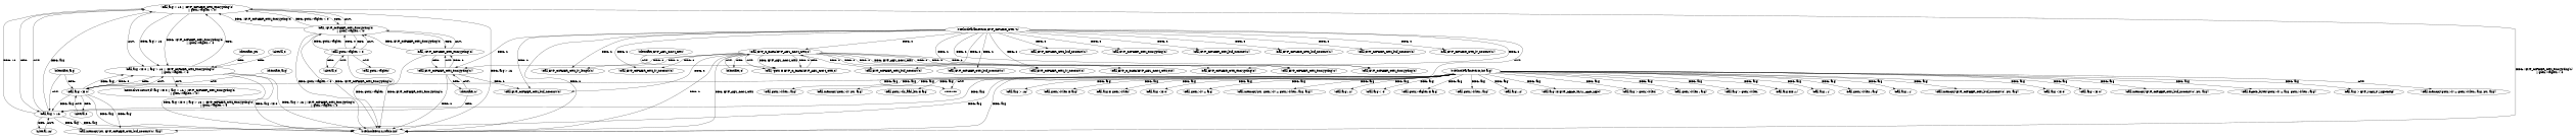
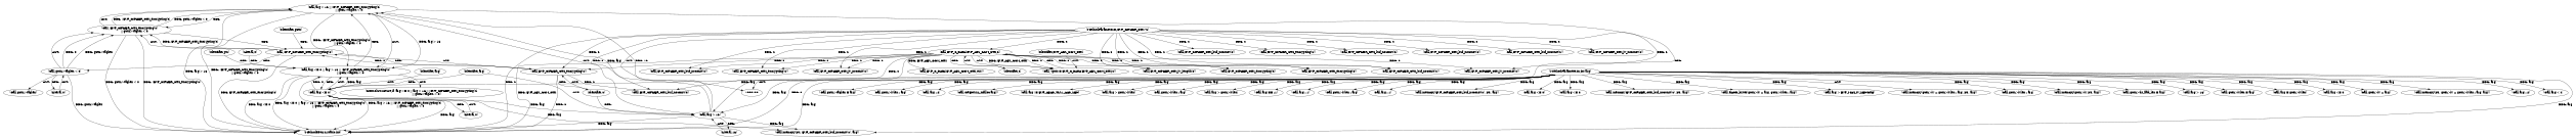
  digraph {
    n1 [label="(Call,arg > 16 || !EVP_CIPHER_CTX_encrypting(c)\n            || gctx->taglen < 0)"]
    n2 [label="(Call,arg > 16)"]
    n3 [label="(Call,!EVP_CIPHER_CTX_encrypting(c)\n            || gctx->taglen < 0)"]
    n4 [label="(Call,arg <= 0 || arg > 16 || !EVP_CIPHER_CTX_encrypting(c)\n            || gctx->taglen < 0)"]
    n5 [label="(MethodReturn,static int)"]
    n6 [label="(Literal,16)"]
    n7 [label="(Call,memcpy(ptr, EVP_CIPHER_CTX_buf_noconst(c), arg))"]
    n8 [label="(Call,!EVP_CIPHER_CTX_encrypting(c))"]
    n9 [label="(Call,gctx->taglen < 0)"]
    n10 [label="(Call,arg <= 0)"]
    n11 [label="(ControlStructure,if (arg <= 0 || arg > 16 || !EVP_CIPHER_CTX_encrypting(c)\n            || gctx->taglen < 0))"]
    n12 [label="(Literal,0)"]
    n13 [label="(MethodParameterIn,int arg)"]
    n14 [label="(Call,gctx->ivlen - arg)"]
    n15 [label="(Call,arg - 2)"]
+   n16 [label="(Call,OPENSSL_malloc(arg))"]
    n17 [label="(Call,arg != EVP_AEAD_TLS1_AAD_LEN)"]
    n18 [label="(Call,arg > gctx->ivlen)"]
    n19 [label="(Call,gctx->ivlen - arg)"]
    n20 [label="(Call,arg > gctx->ivlen)"]
    n21 [label="(Call,arg == -1)"]
    n22 [label="(Call,arg - 1)"]
    n23 [label="(Call,gctx->ivlen - arg)"]
    n24 [label="(Call,arg - 1)"]
    n25 [label="(Call,memcpy(EVP_CIPHER_CTX_buf_noconst(c), ptr, arg))"]
    n26 [label="(Call,arg <= 0)"]
    n27 [label="(Call,arg <= 0)"]
    n28 [label="(Call,memcpy(EVP_CIPHER_CTX_buf_noconst(c), ptr, arg))"]
    n29 [label="(Call,RAND_bytes(gctx->iv + arg, gctx->ivlen - arg))"]
    n30 [label="(Call,arg > EVP_MAX_IV_LENGTH)"]
    n31 [label="(Call,memcpy(gctx->iv + gctx->ivlen - arg, ptr, arg))"]
    n32 [label="(Call,gctx->ivlen - arg)"]
    n33 [label="(Call,memcpy(gctx->iv, ptr, arg))"]
    n34 [label="(Call,gctx->tls_aad_len = arg)"]
    n35 [label="(Call,arg > 16)"]
    n36 [label="(Call,gctx->ivlen = arg)"]
    n37 [label="(Call,arg = gctx->ivlen)"]
    n38 [label="(Call,arg <= 0)"]
    n39 [label="(Call,gctx->iv + arg)"]
    n40 [label="(Call,memcpy(ptr, gctx->iv + gctx->ivlen - arg, arg))"]
    n41 [label="(Call,arg - 2)"]
    n42 [label="(Call,arg < 4)"]
    n43 [label="(Call,gctx->taglen = arg)"]
    1000108
    n45 [label="(Call,EVP_CIPHER_CTX_encrypting(c))"]
    n46 [label="(Literal,0)"]
    n47 [label="(Call,gctx->taglen)"]
    n48 [label="(Call,EVP_CIPHER_CTX_buf_noconst(c))"]
    n49 [label="(Identifier,c)"]
    n50 [label="(Call,EVP_C_DATA(EVP_AES_GCM_CTX,c))"]
    n51 [label="(Call,EVP_CIPHER_CTX_encrypting(c))"]
    n52 [label="(Identifier,c)"]
    n53 [label="(Call,EVP_CIPHER_CTX_iv_length(c))"]
    n54 [label="(Call,EVP_CIPHER_CTX_encrypting(c))"]
    n55 [label="(Call,*gctx = EVP_C_DATA(EVP_AES_GCM_CTX,c))"]
    n56 [label="(Call,EVP_CIPHER_CTX_encrypting(c))"]
    n57 [label="(Call,EVP_CIPHER_CTX_buf_noconst(c))"]
    n58 [label="(Call,EVP_CIPHER_CTX_iv_noconst(c))"]
    n59 [label="(Call,EVP_CIPHER_CTX_buf_noconst(c))"]
    n60 [label="(Call,EVP_CIPHER_CTX_iv_noconst(c))"]
    n61 [label="(Call,EVP_C_DATA(EVP_AES_GCM_CTX,out))"]
    n62 [label="(MethodParameterIn,EVP_CIPHER_CTX *c)"]
    n63 [label="(Call,EVP_CIPHER_CTX_buf_noconst(c))"]
    n64 [label="(Call,EVP_CIPHER_CTX_encrypting(c))"]
    n65 [label="(Call,EVP_CIPHER_CTX_buf_noconst(c))"]
    n66 [label="(Call,EVP_CIPHER_CTX_buf_noconst(c))"]
    n67 [label="(Call,EVP_CIPHER_CTX_buf_noconst(c))"]
    n68 [label="(Call,EVP_CIPHER_CTX_iv_noconst(c))"]
    n69 [label="(Identifier,ptr)"]
    n70 [label="(Identifier,arg)"]
    n71 [label="(Identifier,arg)"]
    n72 [label="(Literal,0)"]
+   n73 [label="(Identifier,gctx)"]
    n74 [label="(Identifier,EVP_AES_GCM_CTX)"]
    n1 -> n2 [label="CFG: "]
    n1 -> n3 [label="CFG: "]
    n1 -> n4 [label="AST: "]
    n1 -> n4 [label="DDG: arg > 16"]
    n1 -> n4 [label="DDG: !EVP_CIPHER_CTX_encrypting(c)\n            || gctx->taglen < 0"]
    n1 -> n5 [label="DDG: arg > 16"]
    n1 -> n5 [label="DDG: !EVP_CIPHER_CTX_encrypting(c)\n            || gctx->taglen < 0"]
    n2 -> n1 [label="AST: "]
    n2 -> n1 [label="DDG: arg"]
    n2 -> n1 [label="DDG: 16"]
    n2 -> n5 [label="DDG: arg"]
    n2 -> n6 [label="CFG: "]
    n2 -> n7 [label="DDG: arg"]
    n3 -> n1 [label="AST: "]
    n3 -> n1 [label="DDG: !EVP_CIPHER_CTX_encrypting(c)"]
    n3 -> n1 [label="DDG: gctx->taglen < 0"]
    n3 -> n5 [label="DDG: gctx->taglen < 0"]
    n3 -> n5 [label="DDG: !EVP_CIPHER_CTX_encrypting(c)"]
    n3 -> n8 [label="CFG: "]
-   n3 -> n9 [label="CFG: "]
+   n8 -> n9 [label="CFG: "]
    n4 -> n1 [label="CFG: "]
    n4 -> n5 [label="DDG: arg <= 0"]
    n4 -> n5 [label="DDG: arg <= 0 || arg > 16 || !EVP_CIPHER_CTX_encrypting(c)\n            || gctx->taglen < 0"]
    n4 -> n5 [label="DDG: arg > 16 || !EVP_CIPHER_CTX_encrypting(c)\n            || gctx->taglen < 0"]
    n4 -> n10 [label="CFG: "]
    n4 -> n11 [label="AST: "]
    n6 -> n2 [label="AST: "]
    n8 -> n3 [label="AST: "]
    n8 -> n3 [label="DDG: EVP_CIPHER_CTX_encrypting(c)"]
    n8 -> n5 [label="DDG: EVP_CIPHER_CTX_encrypting(c)"]
    n8 -> n45 [label="CFG: "]
    n9 -> n3 [label="AST: "]
    n9 -> n3 [label="DDG: gctx->taglen"]
    n9 -> n3 [label="DDG: 0"]
    n9 -> n5 [label="DDG: gctx->taglen"]
    n9 -> n46 [label="CFG: "]
    n9 -> n47 [label="AST: "]
    n10 -> n2 [label="DDG: arg"]
    n10 -> n4 [label="AST: "]
    n10 -> n4 [label="DDG: arg"]
    n10 -> n4 [label="DDG: 0"]
    n10 -> n5 [label="DDG: arg"]
    n10 -> n7 [label="DDG: arg"]
    n10 -> n12 [label="CFG: "]
    n12 -> n10 [label="AST: "]
    n13 -> n2 [label="DDG: arg"]
    n13 -> n5 [label="DDG: arg"]
    n13 -> n7 [label="DDG: arg"]
    n13 -> n10 [label="DDG: arg"]
    n13 -> n14 [label="DDG: arg"]
    n13 -> n15 [label="DDG: arg"]
+   n13 -> n16 [label="DDG: arg"]
    n13 -> n17 [label="DDG: arg"]
    n13 -> n18 [label="DDG: arg"]
    n13 -> n19 [label="DDG: arg"]
    n13 -> n20 [label="DDG: arg"]
    n13 -> n21 [label="DDG: arg"]
    n13 -> n22 [label="DDG: arg"]
    n13 -> n23 [label="DDG: arg"]
    n13 -> n24 [label="DDG: arg"]
    n13 -> n25 [label="DDG: arg"]
    n13 -> n26 [label="DDG: arg"]
    n13 -> n27 [label="DDG: arg"]
    n13 -> n28 [label="DDG: arg"]
    n13 -> n29 [label="DDG: arg"]
    n13 -> n30 [label="DDG: arg"]
    n13 -> n31 [label="AST: "]
    n13 -> n32 [label="DDG: arg"]
    n13 -> n33 [label="DDG: arg"]
    n13 -> n34 [label="DDG: arg"]
    n13 -> n35 [label="DDG: arg"]
    n13 -> n36 [label="DDG: arg"]
    n13 -> n37 [label="DDG: arg"]
    n13 -> n38 [label="DDG: arg"]
    n13 -> n39 [label="DDG: arg"]
    n13 -> n40 [label="DDG: arg"]
    n13 -> n41 [label="DDG: arg"]
    n13 -> n42 [label="DDG: arg"]
    n13 -> n43 [label="DDG: arg"]
    n13 -> 1000108 [label="AST: "]
    n45 -> n5 [label="DDG: c"]
    n45 -> n8 [label="AST: "]
    n45 -> n8 [label="DDG: c"]
    n45 -> n48 [label="DDG: c"]
    n45 -> n49 [label="CFG: "]
    n46 -> n9 [label="AST: "]
    n49 -> n2 [label="CFG: "]
    n49 -> n45 [label="AST: "]
    n50 -> n5 [label="DDG: EVP_AES_GCM_CTX"]
    n50 -> n5 [label="DDG: c"]
    n50 -> n45 [label="DDG: c"]
    n50 -> n48 [label="DDG: c"]
    n50 -> n51 [label="DDG: c"]
    n50 -> n52 [label="CFG: "]
    n50 -> n53 [label="DDG: c"]
    n50 -> n54 [label="DDG: c"]
    n50 -> n55 [label="AST: "]
    n50 -> n55 [label="DDG: EVP_AES_GCM_CTX"]
    n50 -> n55 [label="DDG: c"]
    n50 -> n56 [label="DDG: c"]
    n50 -> n57 [label="DDG: c"]
    n50 -> n58 [label="DDG: c"]
    n50 -> n59 [label="DDG: c"]
    n50 -> n60 [label="DDG: c"]
    n50 -> n61 [label="DDG: EVP_AES_GCM_CTX"]
    n52 -> n50 [label="AST: "]
    n55 -> n50 [label="CFG: "]
    n62 -> n5 [label="DDG: c"]
    n62 -> 1000108 [label="AST: "]
    n62 -> n45 [label="DDG: c"]
    n62 -> n48 [label="DDG: c"]
    n62 -> n50 [label="DDG: c"]
    n62 -> n51 [label="DDG: c"]
    n62 -> n53 [label="DDG: c"]
    n62 -> n54 [label="DDG: c"]
    n62 -> n56 [label="DDG: c"]
    n62 -> n57 [label="DDG: c"]
    n62 -> n58 [label="DDG: c"]
    n62 -> n59 [label="DDG: c"]
    n62 -> n60 [label="DDG: c"]
    n62 -> n63 [label="DDG: c"]
    n62 -> n64 [label="DDG: c"]
    n62 -> n65 [label="DDG: c"]
    n62 -> n66 [label="DDG: c"]
    n62 -> n67 [label="DDG: c"]
    n62 -> n68 [label="DDG: c"]
    n69 -> n4 [label="CFG: "]
    n70 -> n2 [label="AST: "]
    n70 -> n10 [label="CFG: "]
    n71 -> n10 [label="AST: "]
    n72 -> n4 [label="CFG: "]
+   n73 -> n8 [label="CFG: "]
    n74 -> n55 [label="AST: "]
  }
